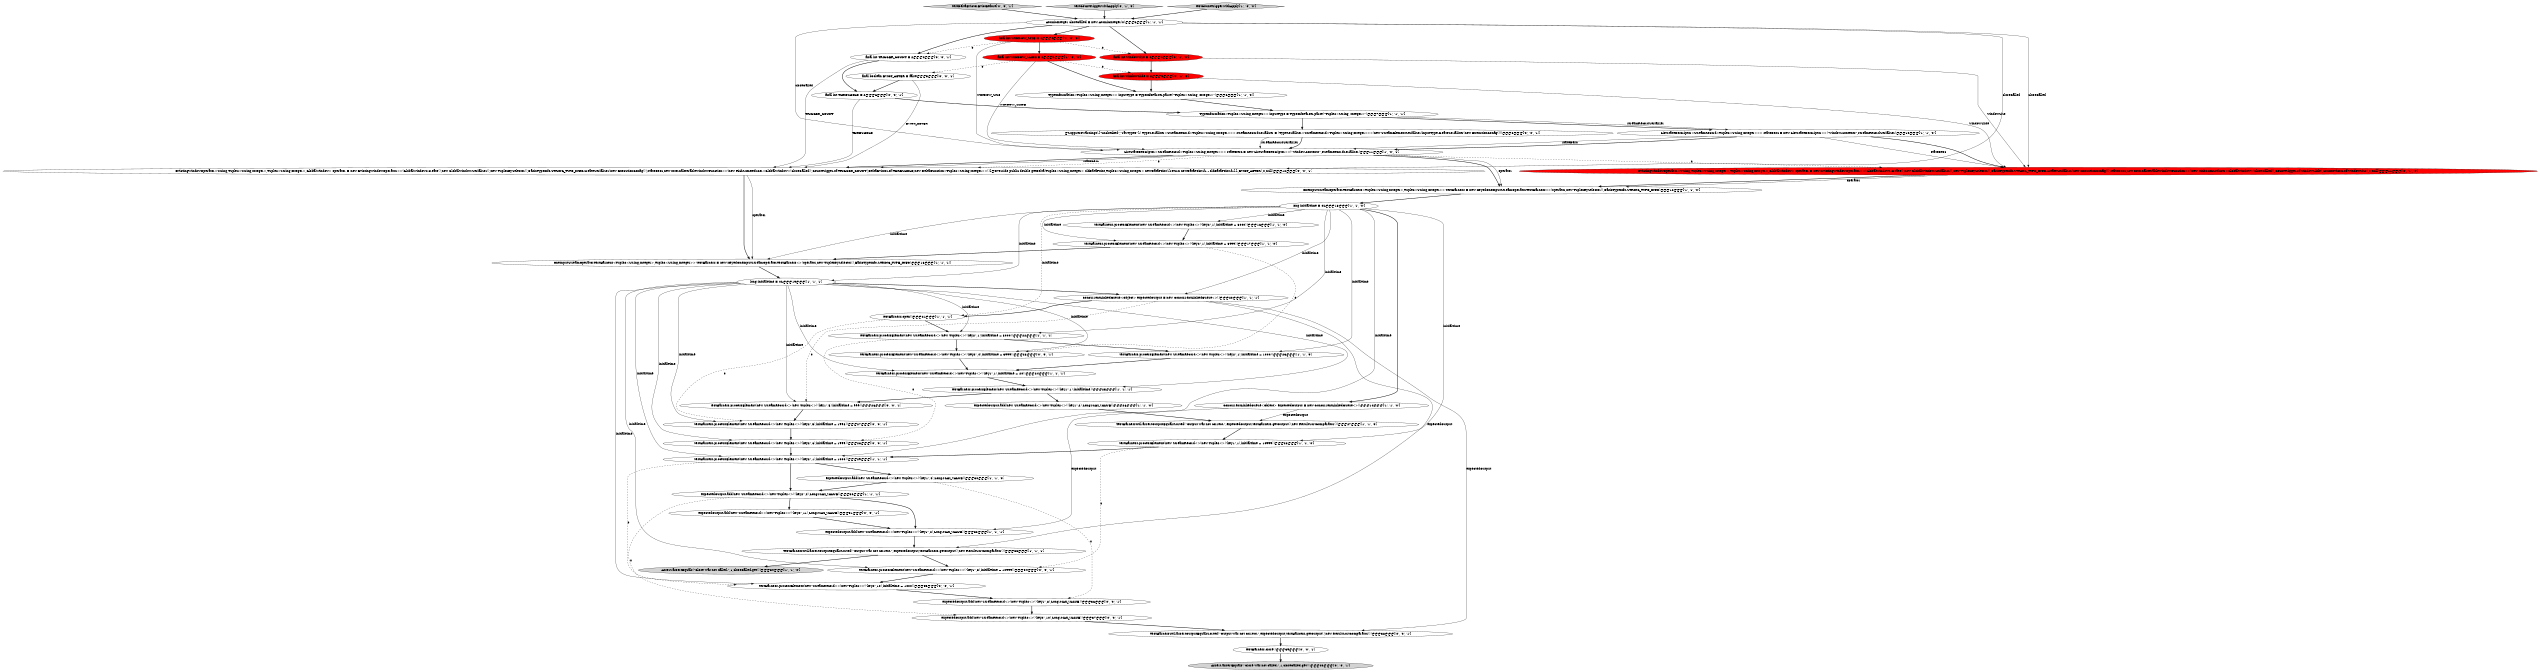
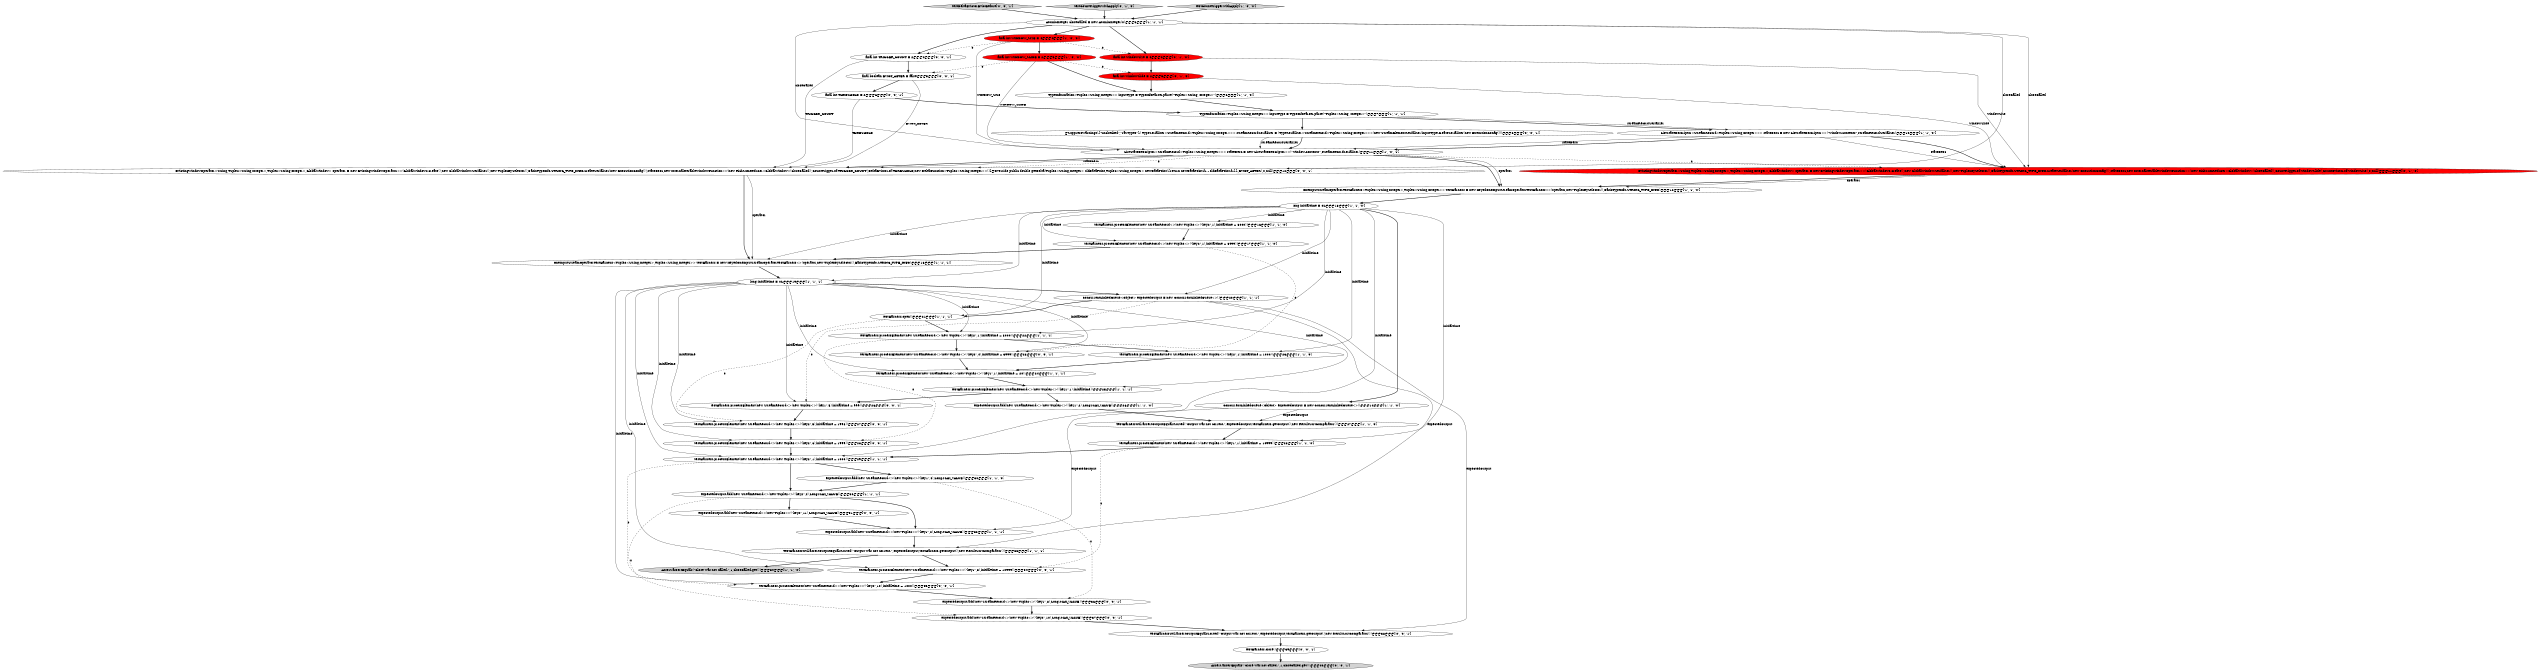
  digraph {
    node [fillcolor=white shape=ellipse style=filled]
    edge [style=bold]
    n1 [label="TestHarnessUtil.assertOutputEqualsSorted(\"Output was not correct.\",expectedOutput,testHarness.getOutput(),new ResultSortComparator())@@@27@@@['1', '1', '0']"]
    n2 [label="testHarness.processElement(new StreamRecord<>(new Tuple2<>(\"key1\",1),initialTime + 10999))@@@28@@@['1', '1', '0']"]
    n3 [label="testHarness.processElement(new StreamRecord<>(new Tuple2<>(\"key1\",3),initialTime + 10999))@@@34@@@['0', '0', '1']"]
    n4 [label="testHarness.processElement(new StreamRecord<>(new Tuple2<>(\"key2\",1),initialTime + 1000))@@@29@@@['1', '1', '1']"]
    n5 [label="testHarness.processElement(new StreamRecord<>(new Tuple2<>(\"key2\",1),initialTime + 3000))@@@22@@@['1', '1', '1']"]
    n6 [label="testHarness.processElement(new StreamRecord<>(new Tuple2<>(\"key2\",4),initialTime + 3999))@@@23@@@['0', '0', '1']"]
    n7 [label="testHarness.processElement(new StreamRecord<>(new Tuple2<>(\"key2\",6),initialTime + 1999))@@@28@@@['0', '0', '1']"]
    n8 [label="testHarness.processElement(new StreamRecord<>(new Tuple2<>(\"key2\",1),initialTime + 1000))@@@23@@@['1', '1', '0']"]
    n9 [label="testHarness.processElement(new StreamRecord<>(new Tuple2<>(\"key1\",1),initialTime + 20))@@@24@@@['1', '1', '1']"]
    n10 [label="testHarness.processElement(new StreamRecord<>(new Tuple2<>(\"key1\",1),initialTime))@@@25@@@['1', '1', '1']"]
    n11 [label="expectedOutput.add(new StreamRecord<>(new Tuple2<>(\"key1\",2),Long.MAX_VALUE))@@@26@@@['1', '1', '0']"]
    n12 [label="testHarness.processElement(new StreamRecord<>(new Tuple2<>(\"key1\",5),initialTime + 999))@@@26@@@['0', '0', '1']"]
    n13 [label="testHarness.processElement(new StreamRecord<>(new Tuple2<>(\"key2\",5),initialTime + 1998))@@@27@@@['0', '0', '1']"]
    n14 [fillcolor=red label="EvictingWindowOperator<String,Tuple2<String,Integer>,Tuple2<String,Integer>,GlobalWindow> operator = new EvictingWindowOperator<>(GlobalWindows.create(),new GlobalWindow.Serializer(),new TupleKeySelector(),BasicTypeInfo.STRING_TYPE_INFO.createSerializer(new ExecutionConfig()),stateDesc,new InternalIterableWindowFunction<>(new RichSumReducer<GlobalWindow>(closeCalled)),CountTrigger.of(windowSlide),CountEvictor.of(windowSize),0,null)@@@11@@@['0', '1', '0']"]
    n15 [label="OneInputStreamOperatorTestHarness<Tuple2<String,Integer>,Tuple2<String,Integer>> testHarness = new KeyedOneInputStreamOperatorTestHarness<>(operator,new TupleKeySelector(),BasicTypeInfo.STRING_TYPE_INFO)@@@12@@@['1', '1', '0']"]
    n16 [label="long initialTime = 0L@@@13@@@['1', '1', '0']"]
    n17 [label="ListStateDescriptor<StreamRecord<Tuple2<String,Integer>>> stateDesc = new ListStateDescriptor<>(\"window-contents\",streamRecordSerializer)@@@11@@@['1', '0', '1']"]
    n18 [label="EvictingWindowOperator<String,Tuple2<String,Integer>,Tuple2<String,Integer>,GlobalWindow> operator = new EvictingWindowOperator<>(GlobalWindows.create(),new GlobalWindow.Serializer(),new TupleKeySelector(),BasicTypeInfo.STRING_TYPE_INFO.createSerializer(new ExecutionConfig()),stateDesc,new InternalIterableWindowFunction<>(new RichSumReducer<GlobalWindow>(closeCalled)),CountTrigger.of(TRIGGER_COUNT),DeltaEvictor.of(THRESHOLD,new DeltaFunction<Tuple2<String,Integer>>(){@Override public double getDelta(Tuple2<String,Integer> oldDataPoint,Tuple2<String,Integer> newDataPoint){return newDataPoint.f1 - oldDataPoint.f1}},EVICT_AFTER),0,null)@@@12@@@['0', '0', '1']"]
    n19 [label="OneInputStreamOperatorTestHarness<Tuple2<String,Integer>,Tuple2<String,Integer>> testHarness = new KeyedOneInputStreamOperatorTestHarness<>(operator,new TupleKeySelector(),BasicTypeInfo.STRING_TYPE_INFO)@@@18@@@['1', '1', '1']"]
    n20 [fillcolor=red label="final int windowSize = 4@@@4@@@['0', '1', '0']"]
    n21 [fillcolor=red label="final int windowSlide = 2@@@5@@@['0', '1', '0']"]
    n22 [label="TypeInformation<Tuple2<String,Integer>> inputType = TypeInfoParser.parse(\"Tuple2<String, Integer>\")@@@6@@@['1', '1', '0']"]
    n23 [label="expectedOutput.add(new StreamRecord<>(new Tuple2<>(\"key1\",4),Long.MAX_VALUE))@@@30@@@['1', '1', '0']"]
    n24 [label="expectedOutput.add(new StreamRecord<>(new Tuple2<>(\"key2\",4),Long.MAX_VALUE))@@@30@@@['1', '1', '1']"]
    n25 [label="expectedOutput.add(new StreamRecord<>(new Tuple2<>(\"key1\",8),Long.MAX_VALUE))@@@36@@@['0', '0', '1']"]
    n26 [label="expectedOutput.add(new StreamRecord<>(new Tuple2<>(\"key1\",2),Long.MAX_VALUE))@@@32@@@['1', '1', '1']"]
    n27 [label="expectedOutput.add(new StreamRecord<>(new Tuple2<>(\"key2\",10),Long.MAX_VALUE))@@@37@@@['0', '0', '1']"]
    n28 [label="expectedOutput.add(new StreamRecord<>(new Tuple2<>(\"key2\",11),Long.MAX_VALUE))@@@31@@@['0', '0', '1']"]
    n29 [label="testHarness.processElement(new StreamRecord<>(new Tuple2<>(\"key2\",1),initialTime + 3999))@@@17@@@['1', '1', '0']"]
    n30 [label="long initialTime = 0L@@@19@@@['1', '1', '1']"]
    n31 [label="TypeInformation<Tuple2<String,Integer>> inputType = TypeInfoParser.parse(\"Tuple2<String, Integer>\")@@@7@@@['1', '1', '1']"]
    n32 [fillcolor=red label="final int WINDOW_SLIDE = 2@@@5@@@['1', '0', '0']"]
    n33 [label="final boolean EVICT_AFTER = false@@@5@@@['0', '0', '1']"]
    n34 [label="final int THRESHOLD = 2@@@6@@@['0', '0', '1']"]
    n35 [fillcolor=lightgray label="testDeltaEvictorEvictBefore['0', '0', '1']" shape=diamond]
    n36 [label="AtomicInteger closeCalled = new AtomicInteger(0)@@@3@@@['1', '1', '1']"]
    n37 [label="final int TRIGGER_COUNT = 2@@@4@@@['0', '0', '1']"]
    n38 [fillcolor=red label="final int WINDOW_SIZE = 4@@@4@@@['1', '0', '0']"]
    n39 [label="ListStateDescriptor<StreamRecord<Tuple2<String,Integer>>> stateDesc = new ListStateDescriptor<>(\"window-contents\",streamRecordSerializer)@@@10@@@['1', '1', '0']"]
    n40 [label="@SuppressWarnings({\"unchecked\",\"rawtypes\"}) TypeSerializer<StreamRecord<Tuple2<String,Integer>>> streamRecordSerializer = (TypeSerializer<StreamRecord<Tuple2<String,Integer>>>)new StreamElementSerializer(inputType.createSerializer(new ExecutionConfig()))@@@8@@@['0', '0', '1']"]
    n41 [label="TestHarnessUtil.assertOutputEqualsSorted(\"Output was not correct.\",expectedOutput,testHarness.getOutput(),new ResultSortComparator())@@@33@@@['1', '1', '1']"]
    n42 [fillcolor=lightgray label="Assert.assertEquals(\"Close was not called.\",1,closeCalled.get())@@@34@@@['1', '1', '0']"]
    n43 [label="testHarness.processElement(new StreamRecord<>(new Tuple2<>(\"key2\",10),initialTime + 1000))@@@35@@@['0', '0', '1']"]
    n44 [label="ConcurrentLinkedQueue<Object> expectedOutput = new ConcurrentLinkedQueue<>()@@@14@@@['1', '1', '0']"]
    n45 [label="TestHarnessUtil.assertOutputEqualsSorted(\"Output was not correct.\",expectedOutput,testHarness.getOutput(),new ResultSortComparator())@@@38@@@['0', '0', '1']"]
    n46 [label="testHarness.close()@@@39@@@['0', '0', '1']"]
    n47 [fillcolor=lightgray label="Assert.assertEquals(\"Close was not called.\",1,closeCalled.get())@@@40@@@['0', '0', '1']"]
    n48 [label="testHarness.open()@@@21@@@['1', '1', '1']"]
    n49 [label="ConcurrentLinkedQueue<Object> expectedOutput = new ConcurrentLinkedQueue<>()@@@20@@@['1', '1', '1']"]
    n50 [label="testHarness.processElement(new StreamRecord<>(new Tuple2<>(\"key2\",1),initialTime + 3000))@@@16@@@['1', '1', '0']"]
    n51 [fillcolor=lightgray label="testCountTriggerWithApply['0', '1', '0']" shape=diamond]
    n52 [fillcolor=lightgray label="testCountTriggerWithApply['1', '0', '0']" shape=diamond]
    n1 -> n2
    n2 -> n3 [label=0 style=dashed]
    n2 -> n4
    n3 -> n43
    n4 -> n23
    n4 -> n24
    n4 -> n43 [label=0 style=dashed]
    n5 -> n6
    n5 -> n7 [label=0 style=dashed]
    n5 -> n8
    n6 -> n9
    n7 -> n4
    n8 -> n9
    n9 -> n10
    n10 -> n11
    n10 -> n12
    n11 -> n1
    n12 -> n13
    n13 -> n7
    n14 -> n15
    n14 -> n15 [label=operator style=solid]
    n15 -> n16
    n16 -> n2 [label=initialTime style=solid]
    n16 -> n4 [label=initialTime style=solid]
    n16 -> n5 [label=initialTime style=solid]
    n16 -> n8 [label=initialTime style=solid]
    n16 -> n19 [label=initialTime style=solid]
    n16 -> n29 [label=initialTime style=solid]
    n16 -> n30 [label=initialTime style=solid]
    n16 -> n44
-   n16 -> n48 [label=initialTime style=dashed]
+   n16 -> n48 [label=initialTime style=solid]
    n16 -> n49 [label=initialTime style=solid]
    n16 -> n50 [label=initialTime style=solid]
    n17 -> n14 [label=0 style=dashed]
    n17 -> n15
    n17 -> n15 [label=operator style=solid]
    n17 -> n18
    n17 -> n18 [label=stateDesc style=solid]
    n17 -> n18 [label=0 style=dashed]
    n18 -> n19 [label=operator style=solid]
    n18 -> n19
    n19 -> n30
    n20 -> n14 [label=windowSize style=solid]
    n20 -> n21
    n21 -> n14 [label=windowSlide style=solid]
    n21 -> n22
    n22 -> n31
    n23 -> n24
    n23 -> n25 [label=0 style=dashed]
    n24 -> n26
    n24 -> n27 [label=0 style=dashed]
    n24 -> n28
    n25 -> n27
    n26 -> n41
    n27 -> n45
    n28 -> n26
    n29 -> n6 [label=0 style=dashed]
    n29 -> n19
    n30 -> n3 [label=initialTime style=solid]
    n30 -> n4 [label=initialTime style=solid]
    n30 -> n5 [label=initialTime style=solid]
    n30 -> n6 [label=initialTime style=solid]
    n30 -> n7 [label=initialTime style=solid]
    n30 -> n9 [label=initialTime style=solid]
    n30 -> n10 [label=initialTime style=solid]
    n30 -> n12 [label=initialTime style=solid]
    n30 -> n13 [label=initialTime style=solid]
    n30 -> n43 [label=initialTime style=solid]
    n30 -> n49
    n31 -> n39
    n31 -> n39 [label=streamRecordSerializer style=solid]
    n31 -> n40
    n32 -> n17 [label=WINDOW_SLIDE style=solid]
    n32 -> n21 [label=0 style=dashed]
    n32 -> n22
    n32 -> n33 [label=0 style=dashed]
    n33 -> n18 [label=EVICT_AFTER style=solid]
    n33 -> n34
    n34 -> n18 [label=THRESHOLD style=solid]
    n34 -> n31
    n35 -> n36
    n36 -> n14 [label=closeCalled style=solid]
    n36 -> n17 [label=closeCalled style=solid]
    n36 -> n18 [label=closeCalled style=solid]
    n36 -> n20
    n36 -> n37
    n36 -> n38
    n37 -> n18 [label=TRIGGER_COUNT style=solid]
-   n37 -> n34
+   n37 -> n33
    n38 -> n17 [label=WINDOW_SIZE style=solid]
    n38 -> n20 [label=0 style=dashed]
    n38 -> n32
    n38 -> n37 [label=0 style=dashed]
    n39 -> n14 [label=stateDesc style=solid]
    n39 -> n14
    n39 -> n17 [label=stateDesc style=solid]
    n39 -> n17
    n40 -> n17
    n40 -> n17 [label=streamRecordSerializer style=solid]
    n41 -> n3
    n41 -> n42
    n43 -> n25
    n44 -> n1 [label=expectedOutput style=solid]
    n44 -> n26 [label=expectedOutput style=solid]
    n45 -> n46
    n46 -> n47
    n48 -> n5
    n48 -> n13 [label=0 style=dashed]
    n49 -> n12 [label=0 style=dashed]
    n49 -> n41 [label=expectedOutput style=solid]
    n49 -> n45 [label=expectedOutput style=solid]
    n49 -> n48
    n50 -> n29
    n51 -> n36
    n52 -> n36
  }
